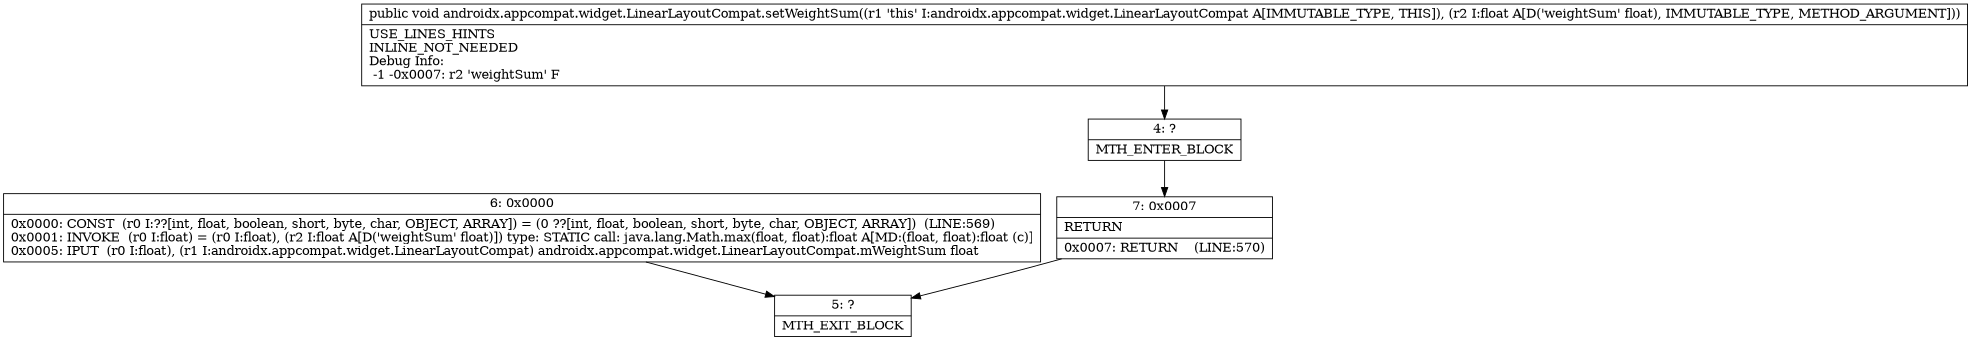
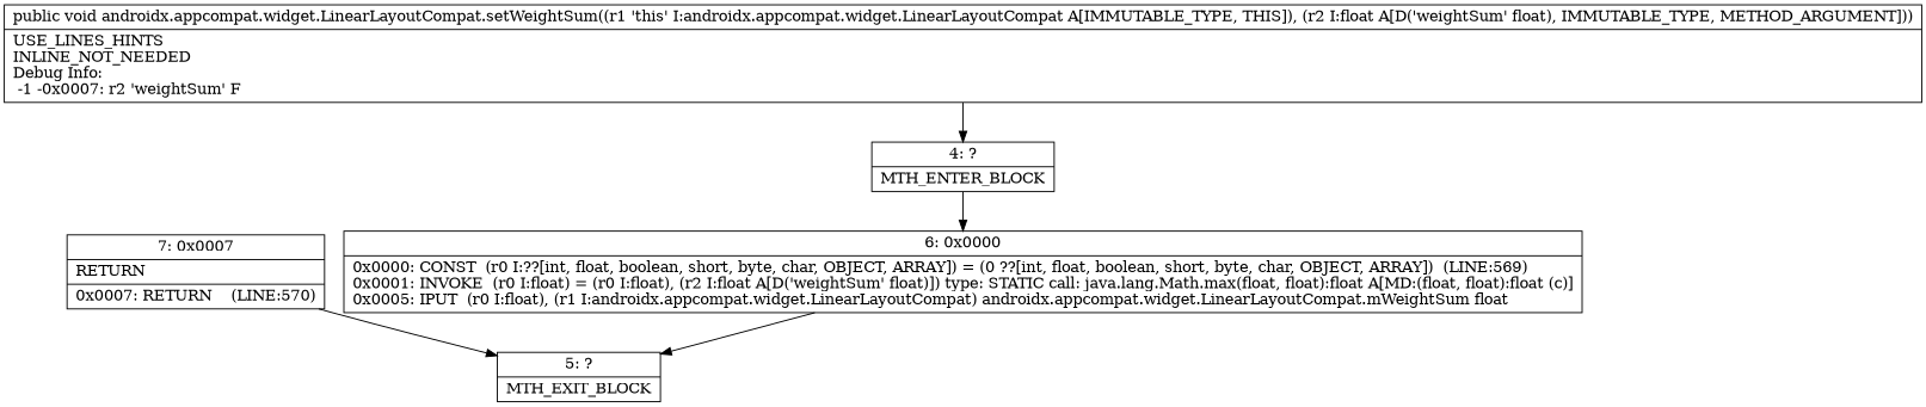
  digraph {
    node [shape=record]
    n1 [label="{4\:\ ?|MTH_ENTER_BLOCK\l}"]
    n2 [label="{6\:\ 0x0000|0x0000: CONST  (r0 I:??[int, float, boolean, short, byte, char, OBJECT, ARRAY]) = (0 ??[int, float, boolean, short, byte, char, OBJECT, ARRAY])  (LINE:569)\l0x0001: INVOKE  (r0 I:float) = (r0 I:float), (r2 I:float A[D('weightSum' float)]) type: STATIC call: java.lang.Math.max(float, float):float A[MD:(float, float):float (c)]\l0x0005: IPUT  (r0 I:float), (r1 I:androidx.appcompat.widget.LinearLayoutCompat) androidx.appcompat.widget.LinearLayoutCompat.mWeightSum float \l}"]
    n3 [label="{5\:\ ?|MTH_EXIT_BLOCK\l}"]
    n4 [label="{7\:\ 0x0007|RETURN\l|0x0007: RETURN    (LINE:570)\l}"]
    n5 [label="{public void androidx.appcompat.widget.LinearLayoutCompat.setWeightSum((r1 'this' I:androidx.appcompat.widget.LinearLayoutCompat A[IMMUTABLE_TYPE, THIS]), (r2 I:float A[D('weightSum' float), IMMUTABLE_TYPE, METHOD_ARGUMENT]))  | USE_LINES_HINTS\lINLINE_NOT_NEEDED\lDebug Info:\l  \-1 \-0x0007: r2 'weightSum' F\l}"]
-   n1 -> n4
+   n1 -> n2
    n2 -> n3
    n4 -> n3
    n5 -> n1
  }
